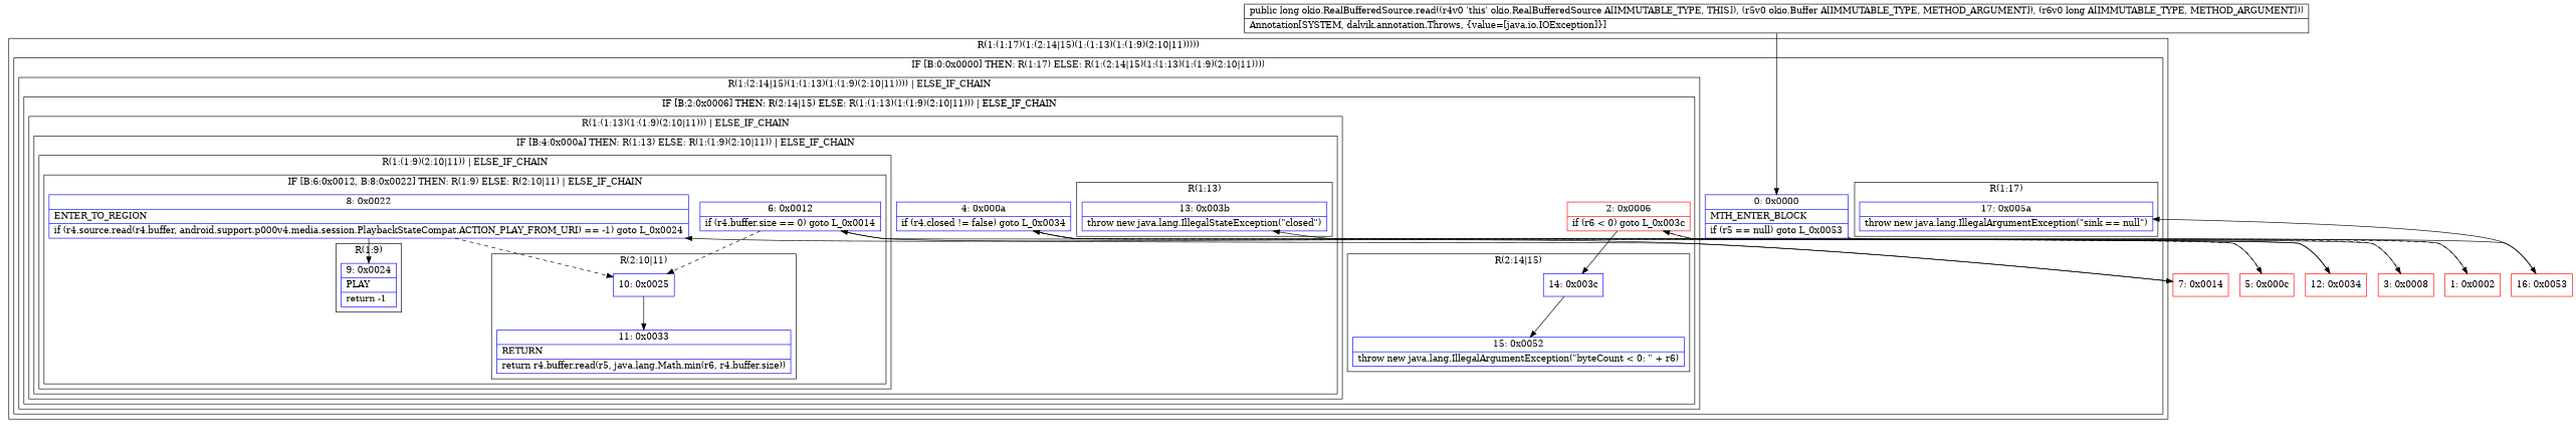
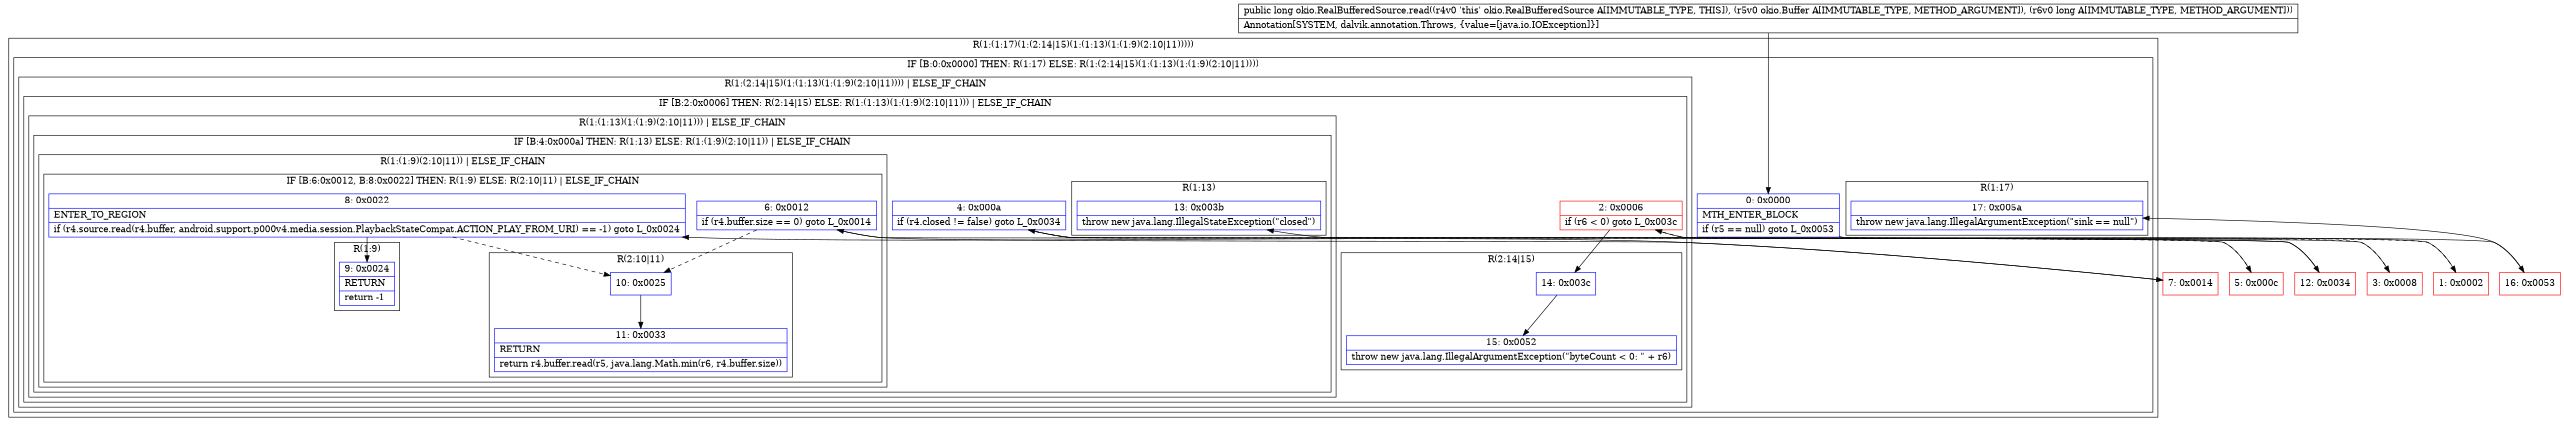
  digraph {
    node [color=blue shape=record]
    n1 [label="{17\:\ 0x005a|throw new java.lang.IllegalArgumentException(\"sink == null\")\l}"]
    n2 [label="{14\:\ 0x003c}"]
    n3 [label="{15\:\ 0x0052|throw new java.lang.IllegalArgumentException(\"byteCount \< 0: \" + r6)\l}"]
    n4 [label="{13\:\ 0x003b|throw new java.lang.IllegalStateException(\"closed\")\l}"]
-   n5 [label="{9\:\ 0x0024|PLAY\l|return \-1\l}"]
+   n5 [label="{9\:\ 0x0024|RETURN\l|return \-1\l}"]
    n6 [label="{10\:\ 0x0025}"]
    n7 [label="{11\:\ 0x0033|RETURN\l|return r4.buffer.read(r5, java.lang.Math.min(r6, r4.buffer.size))\l}"]
    n8 [label="{6\:\ 0x0012|if (r4.buffer.size == 0) goto L_0x0014\l}"]
    n9 [label="{8\:\ 0x0022|ENTER_TO_REGION\l|if (r4.source.read(r4.buffer, android.support.p000v4.media.session.PlaybackStateCompat.ACTION_PLAY_FROM_URI) == \-1) goto L_0x0024\l}"]
    n10 [label="{4\:\ 0x000a|if (r4.closed != false) goto L_0x0034\l}"]
    n11 [color=red label="{2\:\ 0x0006|if (r6 \< 0) goto L_0x003c\l}"]
    n12 [label="{0\:\ 0x0000|MTH_ENTER_BLOCK\l|if (r5 == null) goto L_0x0053\l}"]
    n13 [color=red label="{7\:\ 0x0014}"]
    n14 [color=red label="{5\:\ 0x000c}"]
    n15 [color=red label="{12\:\ 0x0034}"]
    n16 [color=red label="{3\:\ 0x0008}"]
    n17 [color=red label="{1\:\ 0x0002}"]
    n18 [color=red label="{16\:\ 0x0053}"]
    n19 [label="{public long okio.RealBufferedSource.read((r4v0 'this' okio.RealBufferedSource A[IMMUTABLE_TYPE, THIS]), (r5v0 okio.Buffer A[IMMUTABLE_TYPE, METHOD_ARGUMENT]), (r6v0 long A[IMMUTABLE_TYPE, METHOD_ARGUMENT]))  | Annotation[SYSTEM, dalvik.annotation.Throws, \{value=[java.io.IOException]\}]\l}" color=""]
    subgraph cluster_1 {
      label="R(1:(1:17)(1:(2:14|15)(1:(1:13)(1:(1:9)(2:10|11)))))"
      subgraph cluster_2 {
        label="IF [B:0:0x0000] THEN: R(1:17) ELSE: R(1:(2:14|15)(1:(1:13)(1:(1:9)(2:10|11))))"
        n12
        subgraph cluster_3 {
          label="R(1:17)"
          n1
        }
        subgraph cluster_4 {
          label="R(1:(2:14|15)(1:(1:13)(1:(1:9)(2:10|11)))) | ELSE_IF_CHAIN\l"
          subgraph cluster_5 {
            label="IF [B:2:0x0006] THEN: R(2:14|15) ELSE: R(1:(1:13)(1:(1:9)(2:10|11))) | ELSE_IF_CHAIN\l"
            n11
            subgraph cluster_6 {
              label="R(2:14|15)"
              n2
              n3
            }
            subgraph cluster_7 {
              label="R(1:(1:13)(1:(1:9)(2:10|11))) | ELSE_IF_CHAIN\l"
              subgraph cluster_8 {
                label="IF [B:4:0x000a] THEN: R(1:13) ELSE: R(1:(1:9)(2:10|11)) | ELSE_IF_CHAIN\l"
                n10
                subgraph cluster_9 {
                  label="R(1:13)"
                  n4
                }
                subgraph cluster_10 {
                  label="R(1:(1:9)(2:10|11)) | ELSE_IF_CHAIN\l"
                  subgraph cluster_11 {
                    label="IF [B:6:0x0012, B:8:0x0022] THEN: R(1:9) ELSE: R(2:10|11) | ELSE_IF_CHAIN\l"
                    n8
                    n9
                    subgraph cluster_12 {
                      label="R(1:9)"
                      n5
                    }
                    subgraph cluster_13 {
                      label="R(2:10|11)"
                      n6
                      n7
                    }
                  }
                }
              }
            }
          }
        }
      }
    }
    n2 -> n3
    n6 -> n7
    n8 -> n6 [style=dashed]
    n8 -> n13
    n9 -> n5
    n9 -> n6 [style=dashed]
    n10 -> n14 [style=dashed]
    n10 -> n15
    n11 -> n2
    n11 -> n16 [style=dashed]
    n12 -> n17 [style=dashed]
    n12 -> n18
    n13 -> n9
    n14 -> n8
    n15 -> n4
    n16 -> n10
    n17 -> n11
    n18 -> n1
    n19 -> n12
  }
